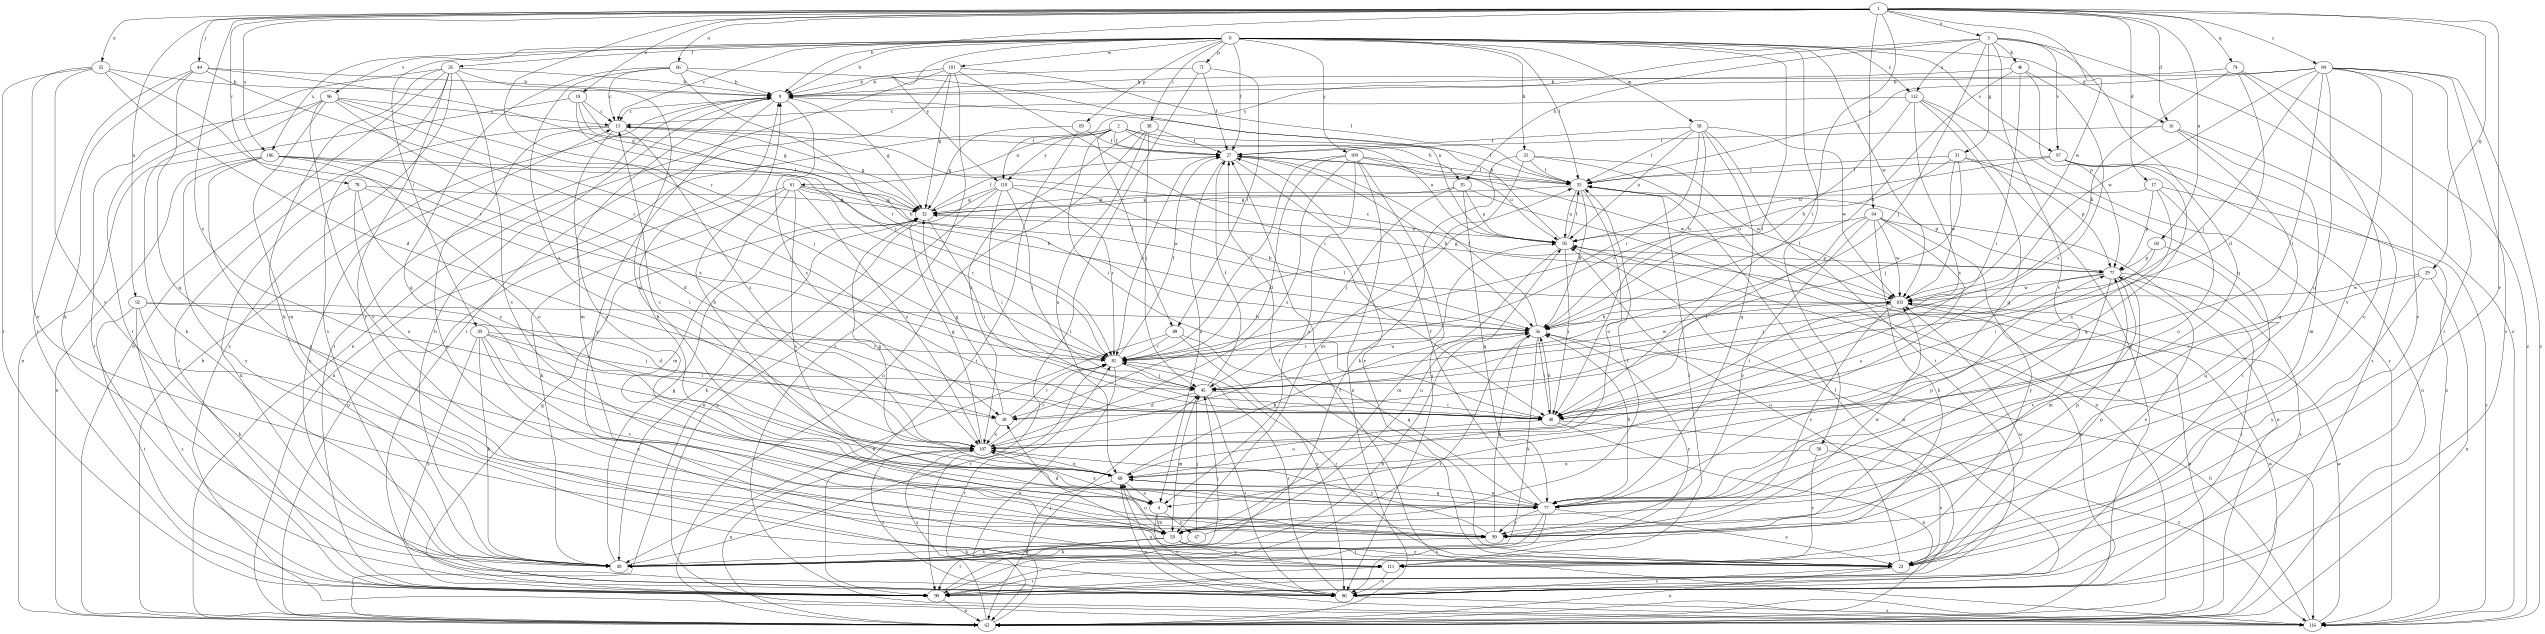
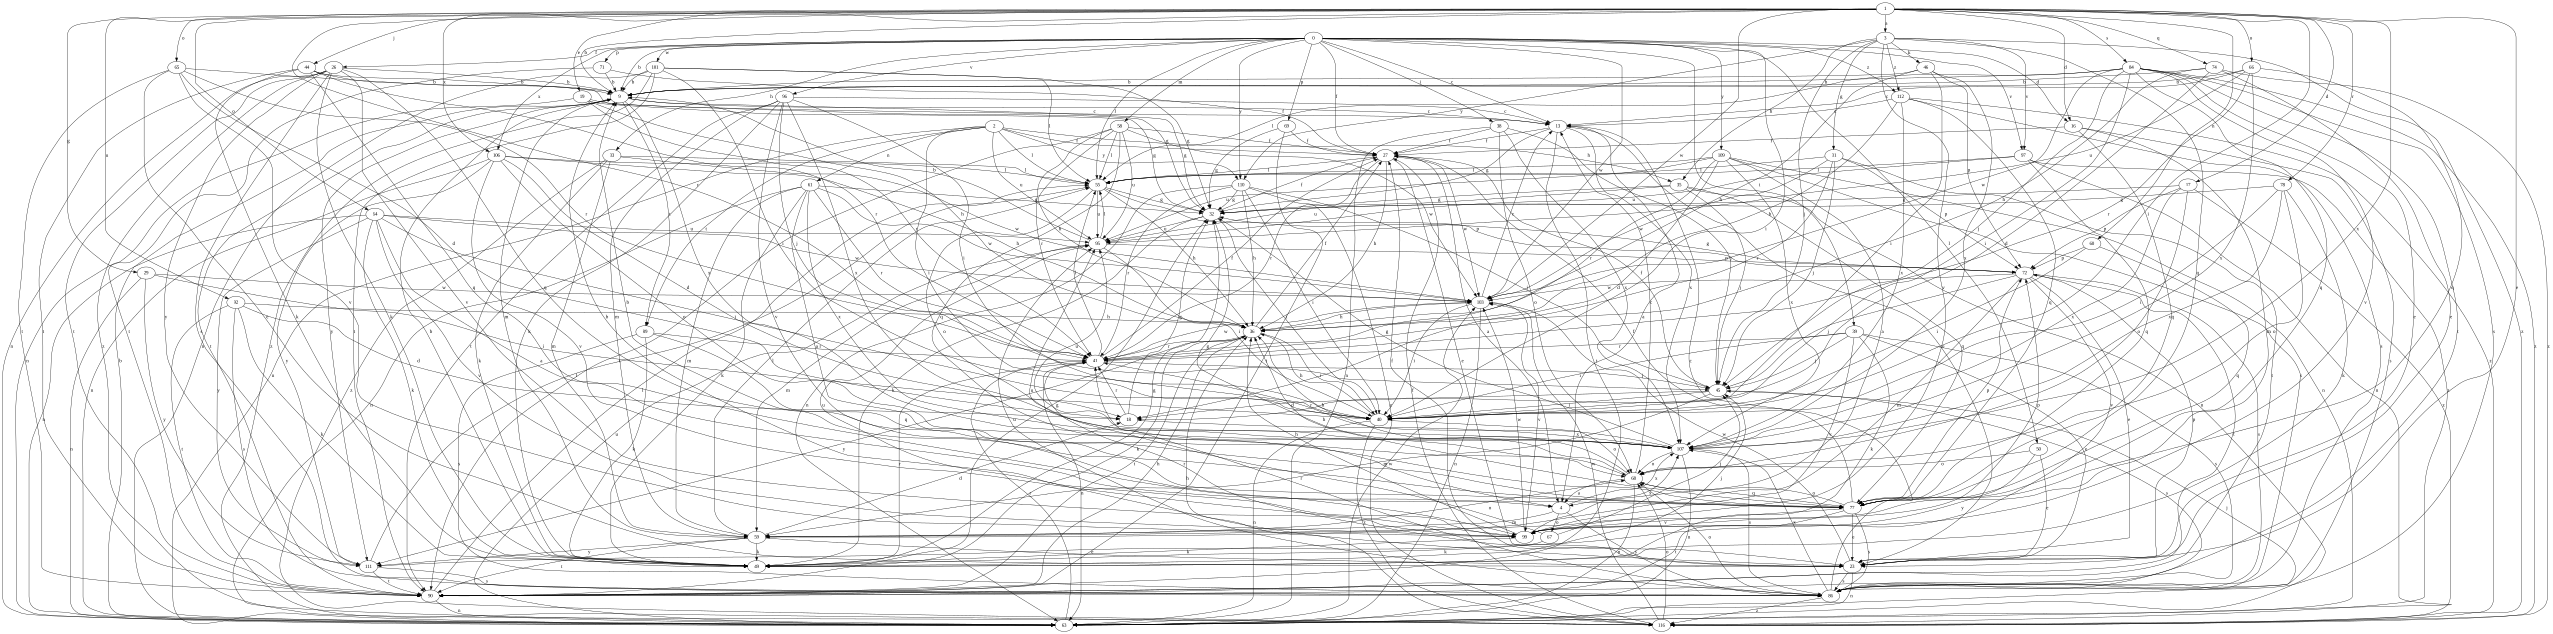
  strict digraph {
    fontname="Liberation Serif"
    node [fontname="Liberation Serif"]
    edge [fontname="Liberation Serif"]
    0
    9
    13
    16
    26
    27
    33
    38
    39
    40
    50
    55
    58
    69
    71
    96
    97
    101
    103
    106
    109
    110
    112
    107
    89
    59
    32
    90
    111
    23
    4
    77
    86
    63
    99
    116
    49
-   81
+   81 [label=41]
    36
    45
    68
    95
    72
    18
    1
    3
    17
    19
    29
    44
    60
    64
    65
    66
    74
    78
    84
    92
    35
    31
    46
    2
    61
    67
    0 -> 9 [label=b]
    0 -> 13 [label=c]
    0 -> 16 [label=d]
    0 -> 26 [label=f]
    0 -> 27 [label=f]
    0 -> 33 [label=h]
    0 -> 38 [label=i]
    0 -> 39 [label=i]
    0 -> 40 [label=i]
    0 -> 50 [label=l]
    0 -> 55 [label=l]
    0 -> 58 [label=m]
    0 -> 69 [label=p]
    0 -> 71 [label=p]
    0 -> 96 [label=v]
    0 -> 97 [label=v]
    0 -> 101 [label=w]
    0 -> 103 [label=w]
    0 -> 106 [label=x]
    0 -> 109 [label=y]
    0 -> 110 [label=y]
    0 -> 112 [label=z]
    9 -> 13 [label=c]
    9 -> 107 [label=x]
-   71 -> 89 [label=t]
+   9 -> 89 [label=t]
    9 -> 59 [label=m]
    9 -> 32 [label=g]
    9 -> 90 [label=t]
    9 -> 111 [label=y]
    13 -> 27 [label=f]
    13 -> 107 [label=x]
    13 -> 32 [label=g]
    13 -> 90 [label=t]
    13 -> 23 [label=e]
    13 -> 4 [label=a]
    16 -> 27 [label=f]
    16 -> 59 [label=m]
    16 -> 77 [label=q]
    16 -> 86 [label=s]
    26 -> 9 [label=b]
    26 -> 90 [label=t]
    26 -> 111 [label=y]
    26 -> 77 [label=q]
    26 -> 86 [label=s]
    26 -> 63 [label=n]
    26 -> 99 [label=v]
    26 -> 116 [label=z]
    26 -> 49 [label=k]
    27 -> 55 [label=l]
    27 -> 103 [label=w]
    27 -> 23 [label=e]
    27 -> 4 [label=a]
    27 -> 81 [label=r]
    27 -> 36 [label=h]
    33 -> 55 [label=l]
    33 -> 103 [label=w]
    33 -> 59 [label=m]
    33 -> 116 [label=z]
    33 -> 49 [label=k]
    38 -> 27 [label=f]
    38 -> 107 [label=x]
    38 -> 63 [label=n]
    38 -> 45 [label=j]
    38 -> 68 [label=o]
    39 -> 40 [label=i]
    39 -> 23 [label=e]
    39 -> 86 [label=s]
    39 -> 99 [label=v]
    39 -> 49 [label=k]
    39 -> 81 [label=r]
    39 -> 45 [label=j]
    40 -> 63 [label=n]
    40 -> 116 [label=z]
    40 -> 36 [label=h]
    40 -> 68 [label=o]
    50 -> 111 [label=y]
    50 -> 23 [label=e]
    50 -> 68 [label=o]
    55 -> 32 [label=g]
    55 -> 36 [label=h]
    55 -> 68 [label=o]
    55 -> 95 [label=u]
    55 -> 72 [label=p]
    58 -> 27 [label=f]
    58 -> 55 [label=l]
    58 -> 103 [label=w]
    58 -> 90 [label=t]
    58 -> 77 [label=q]
    58 -> 81 [label=r]
    58 -> 36 [label=h]
    58 -> 95 [label=u]
    69 -> 27 [label=f]
    69 -> 32 [label=g]
    69 -> 90 [label=t]
    71 -> 9 [label=b]
    71 -> 27 [label=f]
    71 -> 90 [label=t]
    96 -> 13 [label=c]
    96 -> 40 [label=i]
    96 -> 107 [label=x]
    96 -> 59 [label=m]
    96 -> 90 [label=t]
    96 -> 99 [label=v]
    96 -> 49 [label=k]
    96 -> 45 [label=j]
    97 -> 55 [label=l]
    97 -> 77 [label=q]
    97 -> 63 [label=n]
    97 -> 116 [label=z]
    97 -> 95 [label=u]
    101 -> 9 [label=b]
    101 -> 40 [label=i]
    101 -> 55 [label=l]
    101 -> 32 [label=g]
    101 -> 90 [label=t]
    101 -> 63 [label=n]
    101 -> 116 [label=z]
    103 -> 13 [label=c]
    103 -> 40 [label=i]
    103 -> 63 [label=n]
    103 -> 99 [label=v]
    103 -> 36 [label=h]
    106 -> 55 [label=l]
    106 -> 111 [label=y]
    106 -> 63 [label=n]
    106 -> 99 [label=v]
    106 -> 36 [label=h]
    106 -> 68 [label=o]
    106 -> 18 [label=d]
    109 -> 55 [label=l]
    109 -> 107 [label=x]
    109 -> 4 [label=a]
    109 -> 86 [label=s]
    109 -> 63 [label=n]
    109 -> 81 [label=r]
    109 -> 95 [label=u]
    109 -> 18 [label=d]
    110 -> 40 [label=i]
    110 -> 32 [label=g]
    110 -> 63 [label=n]
    110 -> 116 [label=z]
    110 -> 81 [label=r]
    110 -> 36 [label=h]
    110 -> 45 [label=j]
    112 -> 13 [label=c]
    112 -> 107 [label=x]
    112 -> 77 [label=q]
    112 -> 86 [label=s]
    112 -> 116 [label=z]
    112 -> 36 [label=h]
    107 -> 32 [label=g]
    107 -> 86 [label=s]
    107 -> 63 [label=n]
    107 -> 81 [label=r]
    107 -> 68 [label=o]
    107 -> 95 [label=u]
    89 -> 77 [label=q]
    89 -> 86 [label=s]
    89 -> 49 [label=k]
    89 -> 81 [label=r]
    59 -> 55 [label=l]
    59 -> 90 [label=t]
    59 -> 111 [label=y]
    59 -> 23 [label=e]
    59 -> 49 [label=k]
    59 -> 68 [label=o]
    59 -> 18 [label=d]
    32 -> 27 [label=f]
    32 -> 40 [label=i]
    32 -> 49 [label=k]
    32 -> 95 [label=u]
    90 -> 55 [label=l]
    90 -> 32 [label=g]
    90 -> 63 [label=n]
    90 -> 36 [label=h]
    111 -> 55 [label=l]
    111 -> 90 [label=t]
    111 -> 86 [label=s]
    23 -> 27 [label=f]
    23 -> 103 [label=w]
    23 -> 86 [label=s]
    23 -> 63 [label=n]
    23 -> 81 [label=r]
    23 -> 95 [label=u]
    23 -> 72 [label=p]
    4 -> 107 [label=x]
    4 -> 59 [label=m]
    4 -> 86 [label=s]
    4 -> 67 [label=o]
    77 -> 9 [label=b]
    77 -> 27 [label=f]
    77 -> 90 [label=t]
    77 -> 23 [label=e]
    77 -> 86 [label=s]
    77 -> 99 [label=v]
    77 -> 36 [label=h]
    77 -> 68 [label=o]
    77 -> 72 [label=p]
    86 -> 13 [label=c]
    86 -> 107 [label=x]
    86 -> 116 [label=z]
    86 -> 81 [label=r]
    86 -> 68 [label=o]
    86 -> 95 [label=u]
    63 -> 9 [label=b]
    63 -> 103 [label=w]
    63 -> 81 [label=r]
    63 -> 45 [label=j]
    63 -> 95 [label=u]
    99 -> 9 [label=b]
    99 -> 103 [label=w]
    99 -> 107 [label=x]
    99 -> 49 [label=k]
    99 -> 36 [label=h]
    99 -> 72 [label=p]
    116 -> 27 [label=f]
    116 -> 103 [label=w]
    116 -> 36 [label=h]
    116 -> 68 [label=o]
    49 -> 9 [label=b]
    49 -> 32 [label=g]
    49 -> 81 [label=r]
    49 -> 45 [label=j]
    81 -> 27 [label=f]
    81 -> 55 [label=l]
    81 -> 103 [label=w]
    81 -> 63 [label=n]
    81 -> 45 [label=j]
    36 -> 27 [label=f]
    36 -> 40 [label=i]
    36 -> 90 [label=t]
    36 -> 111 [label=y]
    36 -> 49 [label=k]
    36 -> 81 [label=r]
    45 -> 27 [label=f]
    45 -> 40 [label=i]
    45 -> 59 [label=m]
    45 -> 86 [label=s]
    45 -> 18 [label=d]
    68 -> 13 [label=c]
    68 -> 32 [label=g]
    68 -> 4 [label=a]
    68 -> 77 [label=q]
    68 -> 63 [label=n]
    68 -> 36 [label=h]
    95 -> 9 [label=b]
    95 -> 40 [label=i]
    95 -> 55 [label=l]
    95 -> 59 [label=m]
    95 -> 72 [label=p]
    72 -> 103 [label=w]
    72 -> 59 [label=m]
    72 -> 32 [label=g]
    72 -> 90 [label=t]
    72 -> 23 [label=e]
    72 -> 86 [label=s]
    72 -> 99 [label=v]
    72 -> 45 [label=j]
    18 -> 107 [label=x]
    18 -> 32 [label=g]
    18 -> 81 [label=r]
    1 -> 9 [label=b]
    1 -> 16 [label=d]
    1 -> 40 [label=i]
    1 -> 103 [label=w]
    1 -> 106 [label=x]
    1 -> 107 [label=x]
    1 -> 23 [label=e]
    1 -> 81 [label=r]
    1 -> 3 [label=a]
    1 -> 17 [label=d]
    1 -> 19 [label=e]
    1 -> 29 [label=g]
    1 -> 44 [label=j]
    1 -> 60 [label=n]
    1 -> 64 [label=o]
    1 -> 65 [label=o]
    1 -> 66 [label=o]
    1 -> 74 [label=q]
    1 -> 78 [label=r]
    1 -> 84 [label=s]
    1 -> 92 [label=u]
    3 -> 97 [label=v]
    3 -> 110 [label=y]
    3 -> 112 [label=z]
    3 -> 77 [label=q]
    3 -> 99 [label=v]
    3 -> 116 [label=z]
    3 -> 45 [label=j]
    3 -> 35 [label=h]
    3 -> 31 [label=g]
    3 -> 46 [label=k]
    17 -> 107 [label=x]
    17 -> 32 [label=g]
    17 -> 116 [label=z]
    17 -> 68 [label=o]
    17 -> 72 [label=p]
    19 -> 13 [label=c]
    19 -> 32 [label=g]
    19 -> 63 [label=n]
    19 -> 81 [label=r]
    19 -> 36 [label=h]
    29 -> 40 [label=i]
    29 -> 103 [label=w]
    29 -> 111 [label=y]
    29 -> 63 [label=n]
    44 -> 9 [label=b]
    44 -> 32 [label=g]
    44 -> 90 [label=t]
    44 -> 77 [label=q]
    44 -> 49 [label=k]
    44 -> 81 [label=r]
    60 -> 40 [label=i]
    60 -> 77 [label=q]
    60 -> 72 [label=p]
    64 -> 40 [label=i]
    64 -> 103 [label=w]
    64 -> 111 [label=y]
    64 -> 4 [label=a]
    64 -> 63 [label=n]
    64 -> 99 [label=v]
    64 -> 49 [label=k]
    64 -> 95 [label=u]
    65 -> 9 [label=b]
    65 -> 90 [label=t]
    65 -> 23 [label=e]
    65 -> 99 [label=v]
    65 -> 81 [label=r]
    65 -> 18 [label=d]
    66 -> 9 [label=b]
    66 -> 13 [label=c]
    66 -> 107 [label=x]
    66 -> 77 [label=q]
    66 -> 81 [label=r]
    66 -> 95 [label=u]
    74 -> 9 [label=b]
    74 -> 23 [label=e]
    74 -> 116 [label=z]
    74 -> 36 [label=h]
    74 -> 18 [label=d]
    78 -> 40 [label=i]
    78 -> 107 [label=x]
    78 -> 32 [label=g]
    78 -> 49 [label=k]
    78 -> 68 [label=o]
    84 -> 9 [label=b]
    84 -> 40 [label=i]
    84 -> 55 [label=l]
    84 -> 103 [label=w]
    84 -> 90 [label=t]
    84 -> 23 [label=e]
    84 -> 77 [label=q]
    84 -> 86 [label=s]
    84 -> 99 [label=v]
    84 -> 116 [label=z]
    84 -> 45 [label=j]
    92 -> 90 [label=t]
    92 -> 86 [label=s]
    92 -> 49 [label=k]
    92 -> 36 [label=h]
    92 -> 18 [label=d]
    35 -> 32 [label=g]
    35 -> 77 [label=q]
    35 -> 63 [label=n]
    35 -> 45 [label=j]
    35 -> 95 [label=u]
    31 -> 55 [label=l]
    31 -> 103 [label=w]
    31 -> 90 [label=t]
    31 -> 81 [label=r]
    31 -> 45 [label=j]
    31 -> 72 [label=p]
    46 -> 9 [label=b]
    46 -> 40 [label=i]
    46 -> 107 [label=x]
    46 -> 36 [label=h]
    46 -> 72 [label=p]
    2 -> 27 [label=f]
    2 -> 40 [label=i]
    2 -> 55 [label=l]
    2 -> 110 [label=y]
    2 -> 89 [label=t]
    2 -> 63 [label=n]
    2 -> 95 [label=u]
    2 -> 35 [label=h]
    2 -> 61 [label=n]
    61 -> 103 [label=w]
    61 -> 107 [label=x]
    61 -> 59 [label=m]
    61 -> 32 [label=g]
    61 -> 4 [label=a]
    61 -> 63 [label=n]
    61 -> 49 [label=k]
    61 -> 81 [label=r]
    67 -> 49 [label=k]
    67 -> 45 [label=j]
    67 -> 95 [label=u]
  }
